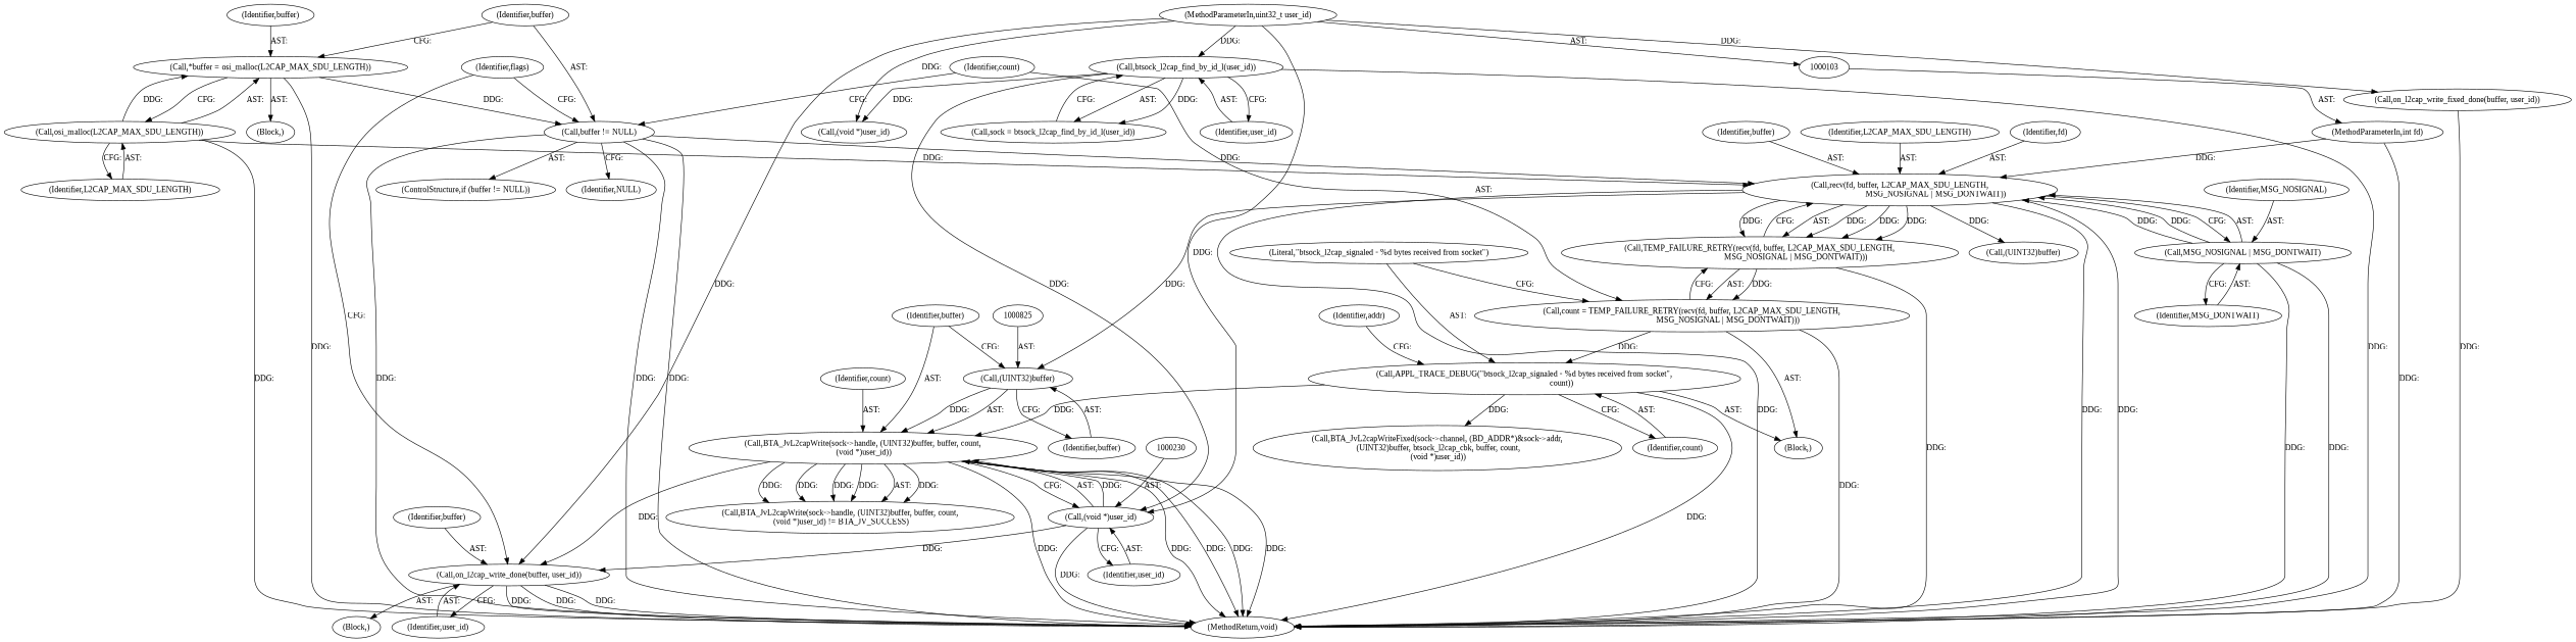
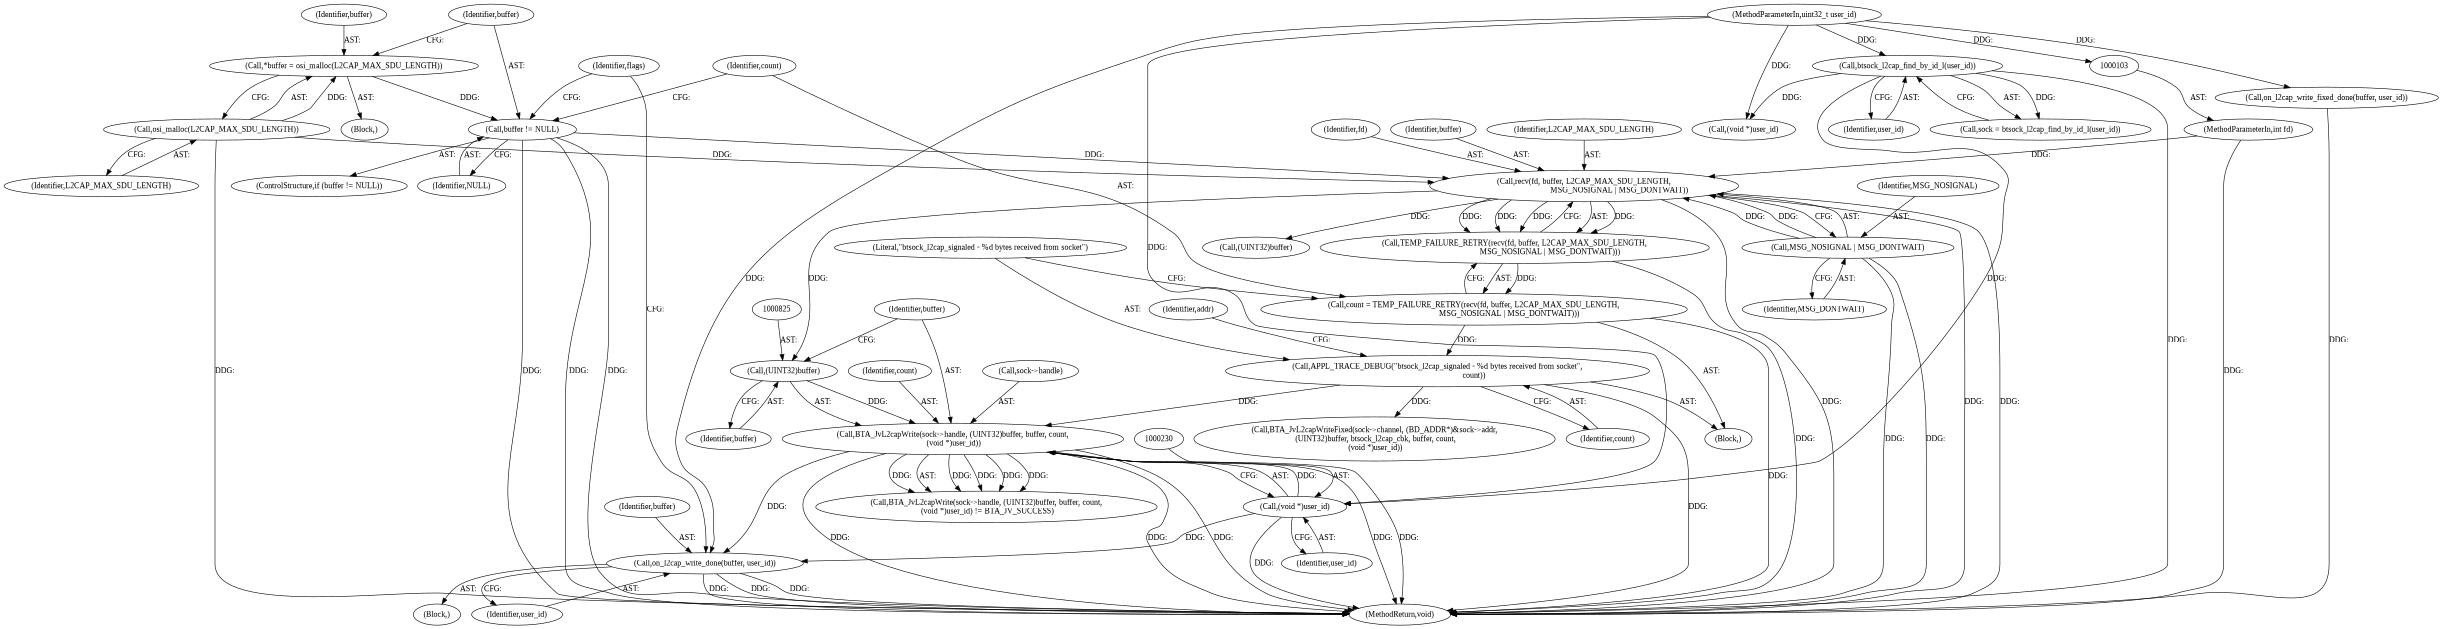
  digraph {
    fontname="Liberation Serif"
    node [fontname="Liberation Serif"]
    edge [fontname="Liberation Serif"]
    n1 [label="(Call,on_l2cap_write_done(buffer, user_id))"]
    n2 [label="(Block,)"]
    n3 [label="(Identifier,user_id)"]
    n4 [label="(MethodReturn,void)"]
    n5 [label="(Call,BTA_JvL2capWrite(sock->handle, (UINT32)buffer, buffer, count,\n (void *)user_id))"]
    n6 [label="(Call,(void *)user_id)"]
    n7 [label="(Call,BTA_JvL2capWrite(sock->handle, (UINT32)buffer, buffer, count,\n (void *)user_id) != BTA_JV_SUCCESS)"]
    n8 [label="(Identifier,user_id)"]
    n9 [label="(Call,(UINT32)buffer)"]
    n10 [label="(Identifier,buffer)"]
    n11 [label="(Call,recv(fd, buffer, L2CAP_MAX_SDU_LENGTH,\n                                MSG_NOSIGNAL | MSG_DONTWAIT))"]
    n12 [label="(Call,MSG_NOSIGNAL | MSG_DONTWAIT)"]
    n13 [label="(Call,TEMP_FAILURE_RETRY(recv(fd, buffer, L2CAP_MAX_SDU_LENGTH,\n                                MSG_NOSIGNAL | MSG_DONTWAIT)))"]
    n14 [label="(Call,(UINT32)buffer)"]
    n15 [label="(Identifier,MSG_DONTWAIT)"]
    n16 [label="(Call,count = TEMP_FAILURE_RETRY(recv(fd, buffer, L2CAP_MAX_SDU_LENGTH,\n                                MSG_NOSIGNAL | MSG_DONTWAIT)))"]
    n17 [label="(MethodParameterIn,int fd)"]
    1000103
    n19 [label="(Call,buffer != NULL)"]
    n20 [label="(ControlStructure,if (buffer != NULL))"]
    n21 [label="(Identifier,NULL)"]
    n22 [label="(Call,*buffer = osi_malloc(L2CAP_MAX_SDU_LENGTH))"]
    n23 [label="(Call,osi_malloc(L2CAP_MAX_SDU_LENGTH))"]
    n24 [label="(Block,)"]
    n25 [label="(Identifier,L2CAP_MAX_SDU_LENGTH)"]
    n26 [label="(Call,APPL_TRACE_DEBUG(\"btsock_l2cap_signaled - %d bytes received from socket\",\n                                 count))"]
    n27 [label="(Block,)"]
    n28 [label="(Identifier,count)"]
    n29 [label="(Call,BTA_JvL2capWriteFixed(sock->channel, (BD_ADDR*)&sock->addr,\n (UINT32)buffer, btsock_l2cap_cbk, buffer, count,\n (void *)user_id))"]
    n30 [label="(Call,btsock_l2cap_find_by_id_l(user_id))"]
    n31 [label="(Call,sock = btsock_l2cap_find_by_id_l(user_id))"]
    n32 [label="(Identifier,user_id)"]
    n33 [label="(Call,(void *)user_id)"]
    n34 [label="(MethodParameterIn,uint32_t user_id)"]
    n35 [label="(Call,on_l2cap_write_fixed_done(buffer, user_id))"]
+   n36 [label="(Call,sock->handle)"]
    n37 [label="(Identifier,buffer)"]
    n38 [label="(Identifier,buffer)"]
    n39 [label="(Identifier,count)"]
    n40 [label="(Identifier,count)"]
    n41 [label="(Identifier,buffer)"]
    n42 [label="(Identifier,fd)"]
    n43 [label="(Identifier,MSG_NOSIGNAL)"]
    n44 [label="(Identifier,buffer)"]
    n45 [label="(Identifier,L2CAP_MAX_SDU_LENGTH)"]
    n46 [label="(Literal,\"btsock_l2cap_signaled - %d bytes received from socket\")"]
    n47 [label="(Identifier,buffer)"]
    n48 [label="(Identifier,addr)"]
    n49 [label="(Identifier,flags)"]
    n50 [label=1000825]
    1000230
    n1 -> n2 [label="AST: "]
    n1 -> n3 [label="CFG: "]
    n1 -> n4 [label="DDG: "]
    n1 -> n4 [label="DDG: "]
    n1 -> n4 [label="DDG: "]
    n3 -> n1 [label="AST: "]
    n5 -> n1 [label="DDG: "]
    n5 -> n4 [label="DDG: "]
    n5 -> n4 [label="DDG: "]
    n5 -> n4 [label="DDG: "]
    n5 -> n4 [label="DDG: "]
    n5 -> n4 [label="DDG: "]
    n5 -> n6 [label="CFG: "]
    n5 -> n7 [label="AST: "]
    n5 -> n7 [label="DDG: "]
    n5 -> n7 [label="DDG: "]
    n5 -> n7 [label="DDG: "]
    n5 -> n7 [label="DDG: "]
    n5 -> n7 [label="DDG: "]
    n6 -> n1 [label="DDG: "]
    n6 -> n4 [label="DDG: "]
    n6 -> n5 [label="AST: "]
    n6 -> n5 [label="DDG: "]
    n6 -> n8 [label="CFG: "]
    n8 -> n6 [label="AST: "]
    n9 -> n5 [label="AST: "]
    n9 -> n5 [label="DDG: "]
    n9 -> n10 [label="CFG: "]
    n10 -> n9 [label="AST: "]
    n11 -> n4 [label="DDG: "]
    n11 -> n4 [label="DDG: "]
    n11 -> n4 [label="DDG: "]
    n11 -> n9 [label="DDG: "]
    n11 -> n12 [label="CFG: "]
    n11 -> n13 [label="AST: "]
    n11 -> n13 [label="DDG: "]
    n11 -> n13 [label="DDG: "]
    n11 -> n13 [label="DDG: "]
    n11 -> n13 [label="DDG: "]
    n11 -> n14 [label="DDG: "]
    n12 -> n4 [label="DDG: "]
    n12 -> n4 [label="DDG: "]
    n12 -> n11 [label="AST: "]
    n12 -> n11 [label="DDG: "]
    n12 -> n11 [label="DDG: "]
    n12 -> n15 [label="CFG: "]
    n13 -> n4 [label="DDG: "]
    n13 -> n11 [label="CFG: "]
    n13 -> n16 [label="AST: "]
    n13 -> n16 [label="DDG: "]
    n15 -> n12 [label="AST: "]
    n16 -> n4 [label="DDG: "]
    n16 -> n13 [label="CFG: "]
    n16 -> n26 [label="DDG: "]
    n16 -> n27 [label="AST: "]
    n17 -> n4 [label="DDG: "]
    n17 -> n11 [label="DDG: "]
    1000103 -> n17 [label="AST: "]
    n19 -> n4 [label="DDG: "]
    n19 -> n4 [label="DDG: "]
    n19 -> n4 [label="DDG: "]
    n19 -> n11 [label="DDG: "]
    n19 -> n20 [label="AST: "]
    n19 -> n21 [label="CFG: "]
-   n22 -> n4 [label="DDG: "]
+   n21 -> n19 [label="AST: "]
    n22 -> n19 [label="DDG: "]
    n22 -> n23 [label="CFG: "]
    n22 -> n24 [label="AST: "]
    n23 -> n4 [label="DDG: "]
    n23 -> n11 [label="DDG: "]
    n23 -> n22 [label="AST: "]
    n23 -> n22 [label="DDG: "]
    n23 -> n25 [label="CFG: "]
    n25 -> n23 [label="AST: "]
    n26 -> n4 [label="DDG: "]
    n26 -> n5 [label="DDG: "]
    n26 -> n27 [label="AST: "]
    n26 -> n28 [label="CFG: "]
    n26 -> n29 [label="DDG: "]
    n28 -> n26 [label="AST: "]
    n30 -> n4 [label="DDG: "]
    n30 -> n6 [label="DDG: "]
    n30 -> n31 [label="AST: "]
    n30 -> n31 [label="DDG: "]
    n30 -> n32 [label="CFG: "]
    n30 -> n33 [label="DDG: "]
    n31 -> n30 [label="CFG: "]
    n32 -> n30 [label="AST: "]
    n34 -> n1 [label="DDG: "]
    n34 -> n6 [label="DDG: "]
-   n34 -> 1000103 [label="AST: "]
+   n34 -> 1000103 [label="DDG: "]
    n34 -> n30 [label="DDG: "]
    n34 -> n33 [label="DDG: "]
    n34 -> n35 [label="DDG: "]
    n35 -> n4 [label="DDG: "]
+   n36 -> n5 [label="AST: "]
    n37 -> n22 [label="AST: "]
    n38 -> n19 [label="AST: "]
    n38 -> n22 [label="CFG: "]
    n39 -> n16 [label="AST: "]
    n39 -> n19 [label="CFG: "]
    n40 -> n5 [label="AST: "]
    n41 -> n1 [label="AST: "]
    n42 -> n11 [label="AST: "]
    n43 -> n12 [label="AST: "]
    n44 -> n11 [label="AST: "]
    n45 -> n11 [label="AST: "]
    n46 -> n16 [label="CFG: "]
    n46 -> n26 [label="AST: "]
    n47 -> n5 [label="AST: "]
    n47 -> n9 [label="CFG: "]
    n48 -> n26 [label="CFG: "]
    n49 -> n1 [label="CFG: "]
    n49 -> n19 [label="CFG: "]
    n50 -> n9 [label="AST: "]
    1000230 -> n6 [label="AST: "]
  }
